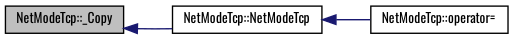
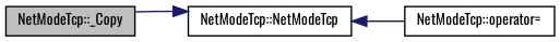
  digraph {
    fontname=Oswald
    rankdir=LR
    node [color=black fillcolor=white fontname=Oswald fontsize=10 shape=record style=filled]
    edge [color=midnightblue dir=back fontname=Oswald fontsize=10 labelfontname=FreeSans labelfontsize=10 style=solid]
    n1 [fillcolor=grey75 fontcolor=black height=0.2 label="NetModeTcp::_Copy" width=0.4]
    n2 [height=0.2 label="NetModeTcp::NetModeTcp" width=0.4]
    n3 [height=0.2 label="NetModeTcp::operator=" width=0.4]
-   n1 -> n2
+   n2 -> n1
    n2 -> n3
  }
